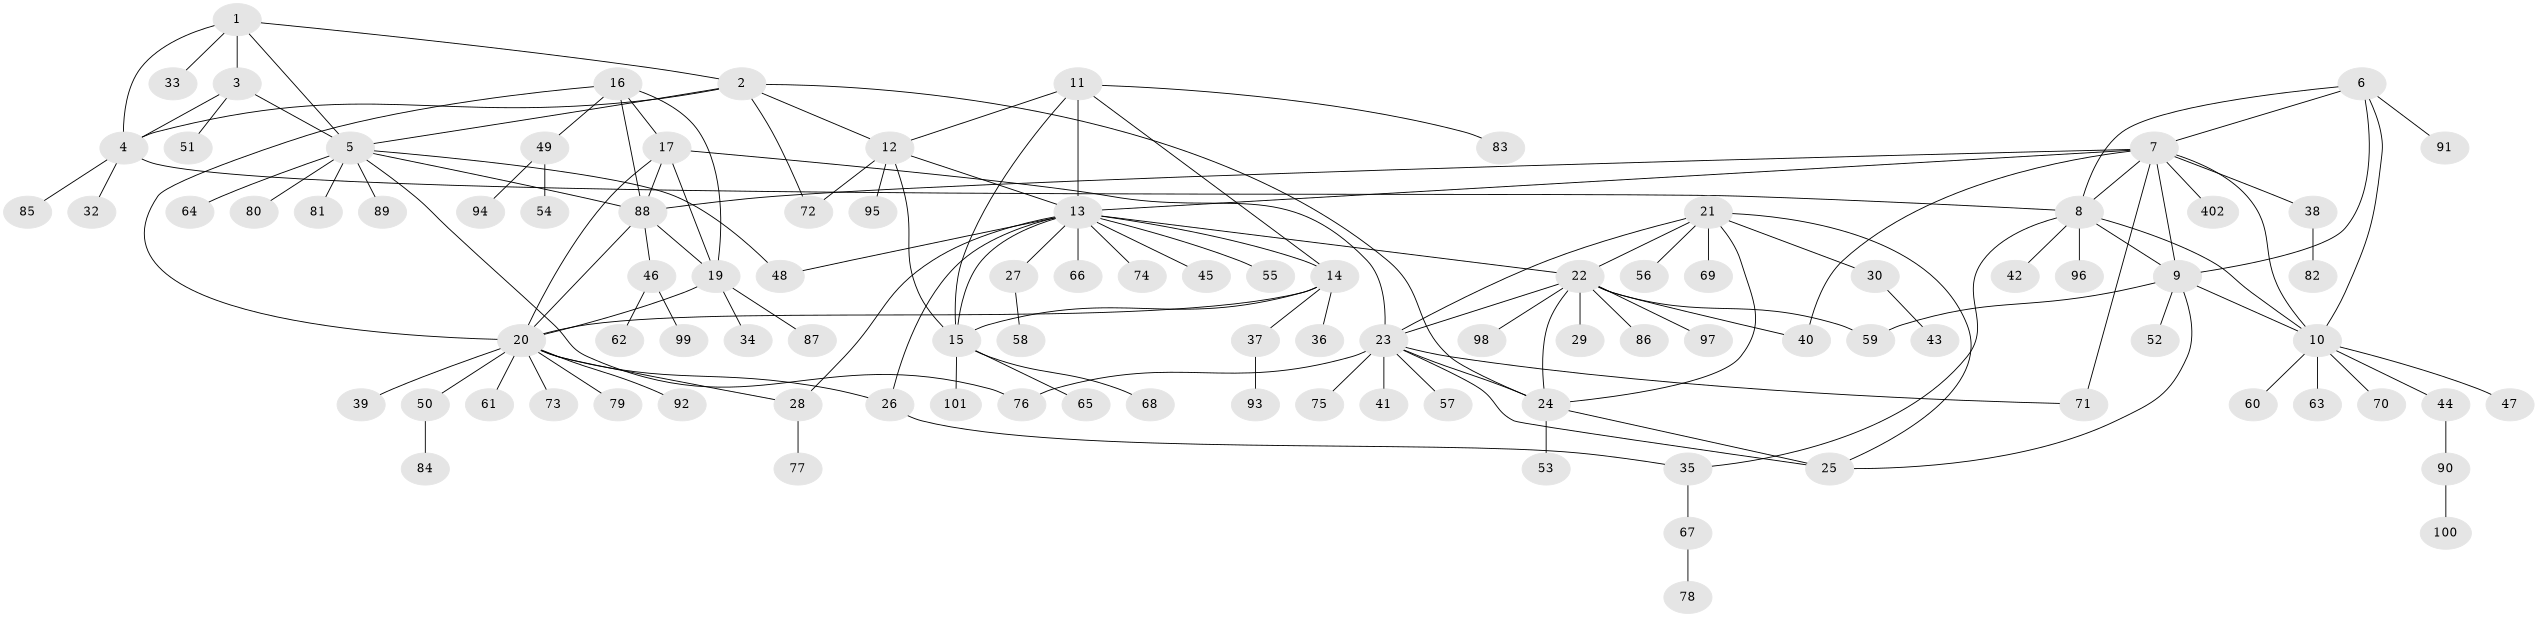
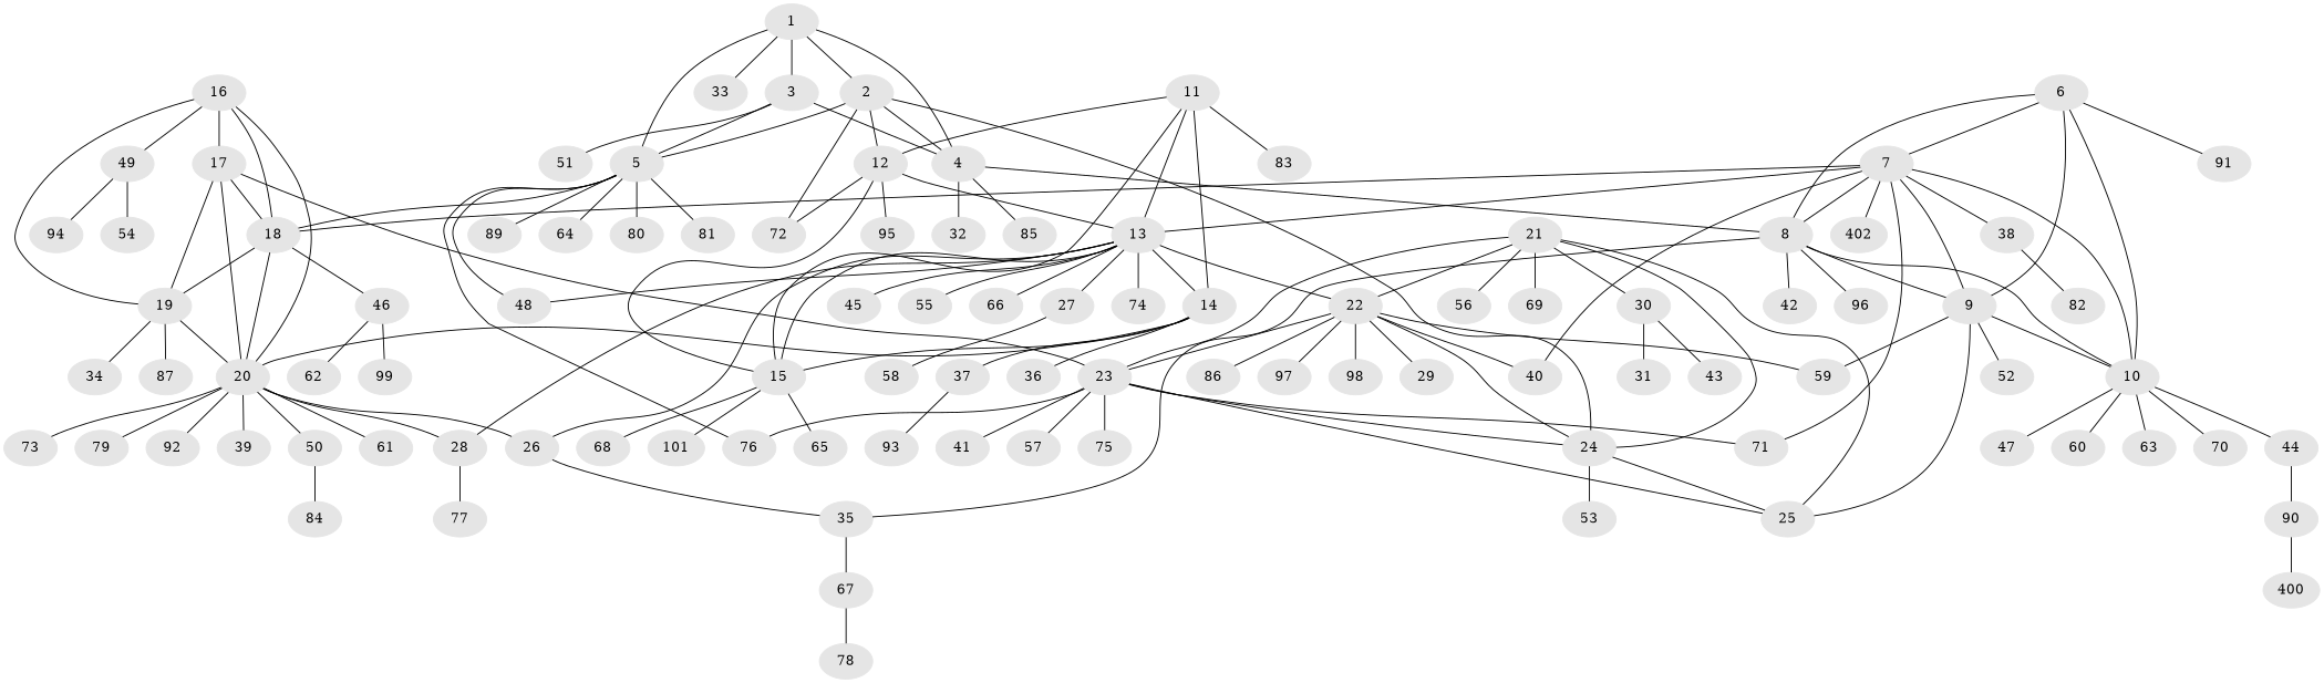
  graph {
    node [color=gray90 style=filled]
    1
    2
    3
    4
    5
    33
    12
    24
    72
    51
    8
    32
    85
-   18 [label=88]
+   18
    48
    64
    76
    80
    81
    89
    13
    15
    95
    25
    53
    9
    10
    35
    42
    96
    20
    19
    46
    6
    7
    91
    38
    40
    71
    n40 [label=402]
    52
    59
    44
    47
    60
    63
    70
    14
    22
    26
    27
    28
    45
    55
    66
    74
    82
    67
    90
    11
    83
    36
    37
    65
    68
    101
    23
    29
    86
    97
    98
    58
    77
    39
    50
    61
    73
    79
    92
    93
    16
    17
    49
    34
    87
    54
    94
    41
    57
    75
    62
    99
    84
    21
    30
    56
    69
+   31
    43
    78
-   100
+   100 [label=400]
    1 -- 2
    1 -- 3
    1 -- 4
    1 -- 5
    1 -- 33
    2 -- 4
    2 -- 5
    2 -- 12
    2 -- 24
    2 -- 72
    3 -- 4
    3 -- 5
    3 -- 51
    4 -- 8
    4 -- 32
    4 -- 85
    5 -- 18
    5 -- 48
    5 -- 64
    5 -- 76
    5 -- 80
    5 -- 81
    5 -- 89
    12 -- 72
    12 -- 13
    12 -- 15
    12 -- 95
    24 -- 25
    24 -- 53
    8 -- 9
    8 -- 10
    8 -- 35
    8 -- 42
    8 -- 96
    18 -- 20
    18 -- 19
    18 -- 46
    13 -- 48
    13 -- 15
    13 -- 14
    13 -- 22
    13 -- 26
    13 -- 27
    13 -- 28
    13 -- 45
    13 -- 55
    13 -- 66
    13 -- 74
    15 -- 65
    15 -- 68
    15 -- 101
    9 -- 25
    9 -- 10
    9 -- 52
    9 -- 59
    10 -- 44
    10 -- 47
    10 -- 60
    10 -- 63
    10 -- 70
    35 -- 67
    20 -- 26
    20 -- 28
    20 -- 39
    20 -- 50
    20 -- 61
    20 -- 73
    20 -- 79
    20 -- 92
    19 -- 20
    19 -- 34
    19 -- 87
    46 -- 62
    46 -- 99
    6 -- 8
    6 -- 9
    6 -- 10
    6 -- 7
    6 -- 91
    7 -- 8
    7 -- 18
    7 -- 13
    7 -- 9
    7 -- 10
    7 -- 38
    7 -- 40
    7 -- 71
    7 -- n40
    38 -- 82
    44 -- 90
    14 -- 15
    14 -- 20
    14 -- 36
    14 -- 37
    22 -- 24
    22 -- 40
    22 -- 59
    22 -- 23
    22 -- 29
    22 -- 86
    22 -- 97
    22 -- 98
    26 -- 35
    27 -- 58
    28 -- 77
    67 -- 78
    90 -- 100
    11 -- 12
    11 -- 13
    11 -- 15
    11 -- 14
    11 -- 83
    37 -- 93
    23 -- 24
    23 -- 76
    23 -- 25
    23 -- 71
    23 -- 41
    23 -- 57
    23 -- 75
    50 -- 84
    16 -- 18
    16 -- 20
    16 -- 19
    16 -- 17
    16 -- 49
    17 -- 18
    17 -- 20
    17 -- 19
    17 -- 23
    49 -- 54
    49 -- 94
    21 -- 24
    21 -- 25
    21 -- 22
    21 -- 23
    21 -- 30
    21 -- 56
    21 -- 69
+   30 -- 31
    30 -- 43
  }
